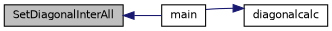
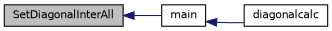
  digraph {
    fontname="DejaVu Sans"
    rankdir=LR
    node [color=black fillcolor=white fontname="DejaVu Sans" fontsize=10 shape=record style=filled]
    edge [color=midnightblue dir=back fontname="DejaVu Sans" fontsize=10 labelfontname=Helvetica labelfontsize=10 style=solid]
    n1 [fillcolor=grey75 fontcolor=black height=0.2 label=SetDiagonalInterAll width=0.4]
    n2 [height=0.2 label=main width=0.4]
    n3 [height=0.2 label=diagonalcalc width=0.4]
    n1 -> n2
-   n3 -> n2
+   n2 -> n3
  }
